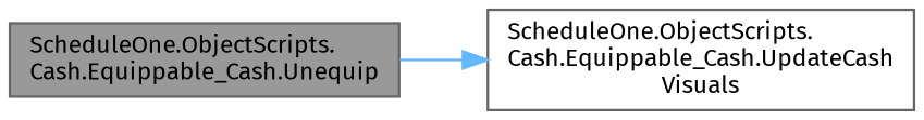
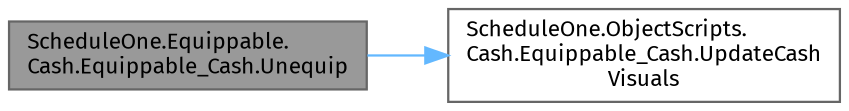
  digraph {
    rankdir=LR
    fontname="Fira Sans"
    node [fontname="Fira Sans" fontsize=10 shape=box style=filled]
-   n1 [color=gray40 fillcolor=grey60 fontcolor=black height=0.2 label="ScheduleOne.ObjectScripts.\lCash.Equippable_Cash.Unequip" width=0.4]
+   n1 [color=gray40 fillcolor=grey60 fontcolor=black height=0.2 label="ScheduleOne.Equippable.\lCash.Equippable_Cash.Unequip" width=0.4]
    n2 [color=grey40 fillcolor=white height=0.2 label="ScheduleOne.ObjectScripts.\lCash.Equippable_Cash.UpdateCash\lVisuals" width=0.4]
    n1 -> n2 [color=steelblue1 fontname="Fira Sans" fontsize=10 labelfontname=Helvetica labelfontsize=10 style=solid]
  }
